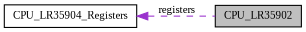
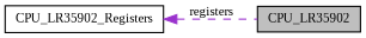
  digraph {
    rankdir=LR
    fontname="Liberation Serif"
    node [color=black fontname="Liberation Serif" fontsize=10 shape=record style=filled]
    n1 [fillcolor=grey75 fontcolor=black height=0.2 label=CPU_LR35902 width=0.4]
-   n2 [fillcolor=white height=0.2 label=CPU_LR35904_Registers width=0.4]
+   n2 [fillcolor=white height=0.2 label=CPU_LR35902_Registers width=0.4]
    n2 -> n1 [color=darkorchid3 dir=back fontname="Liberation Serif" fontsize=10 label=" registers" labelfontname=Helvetica labelfontsize=10 style=dashed]
  }
